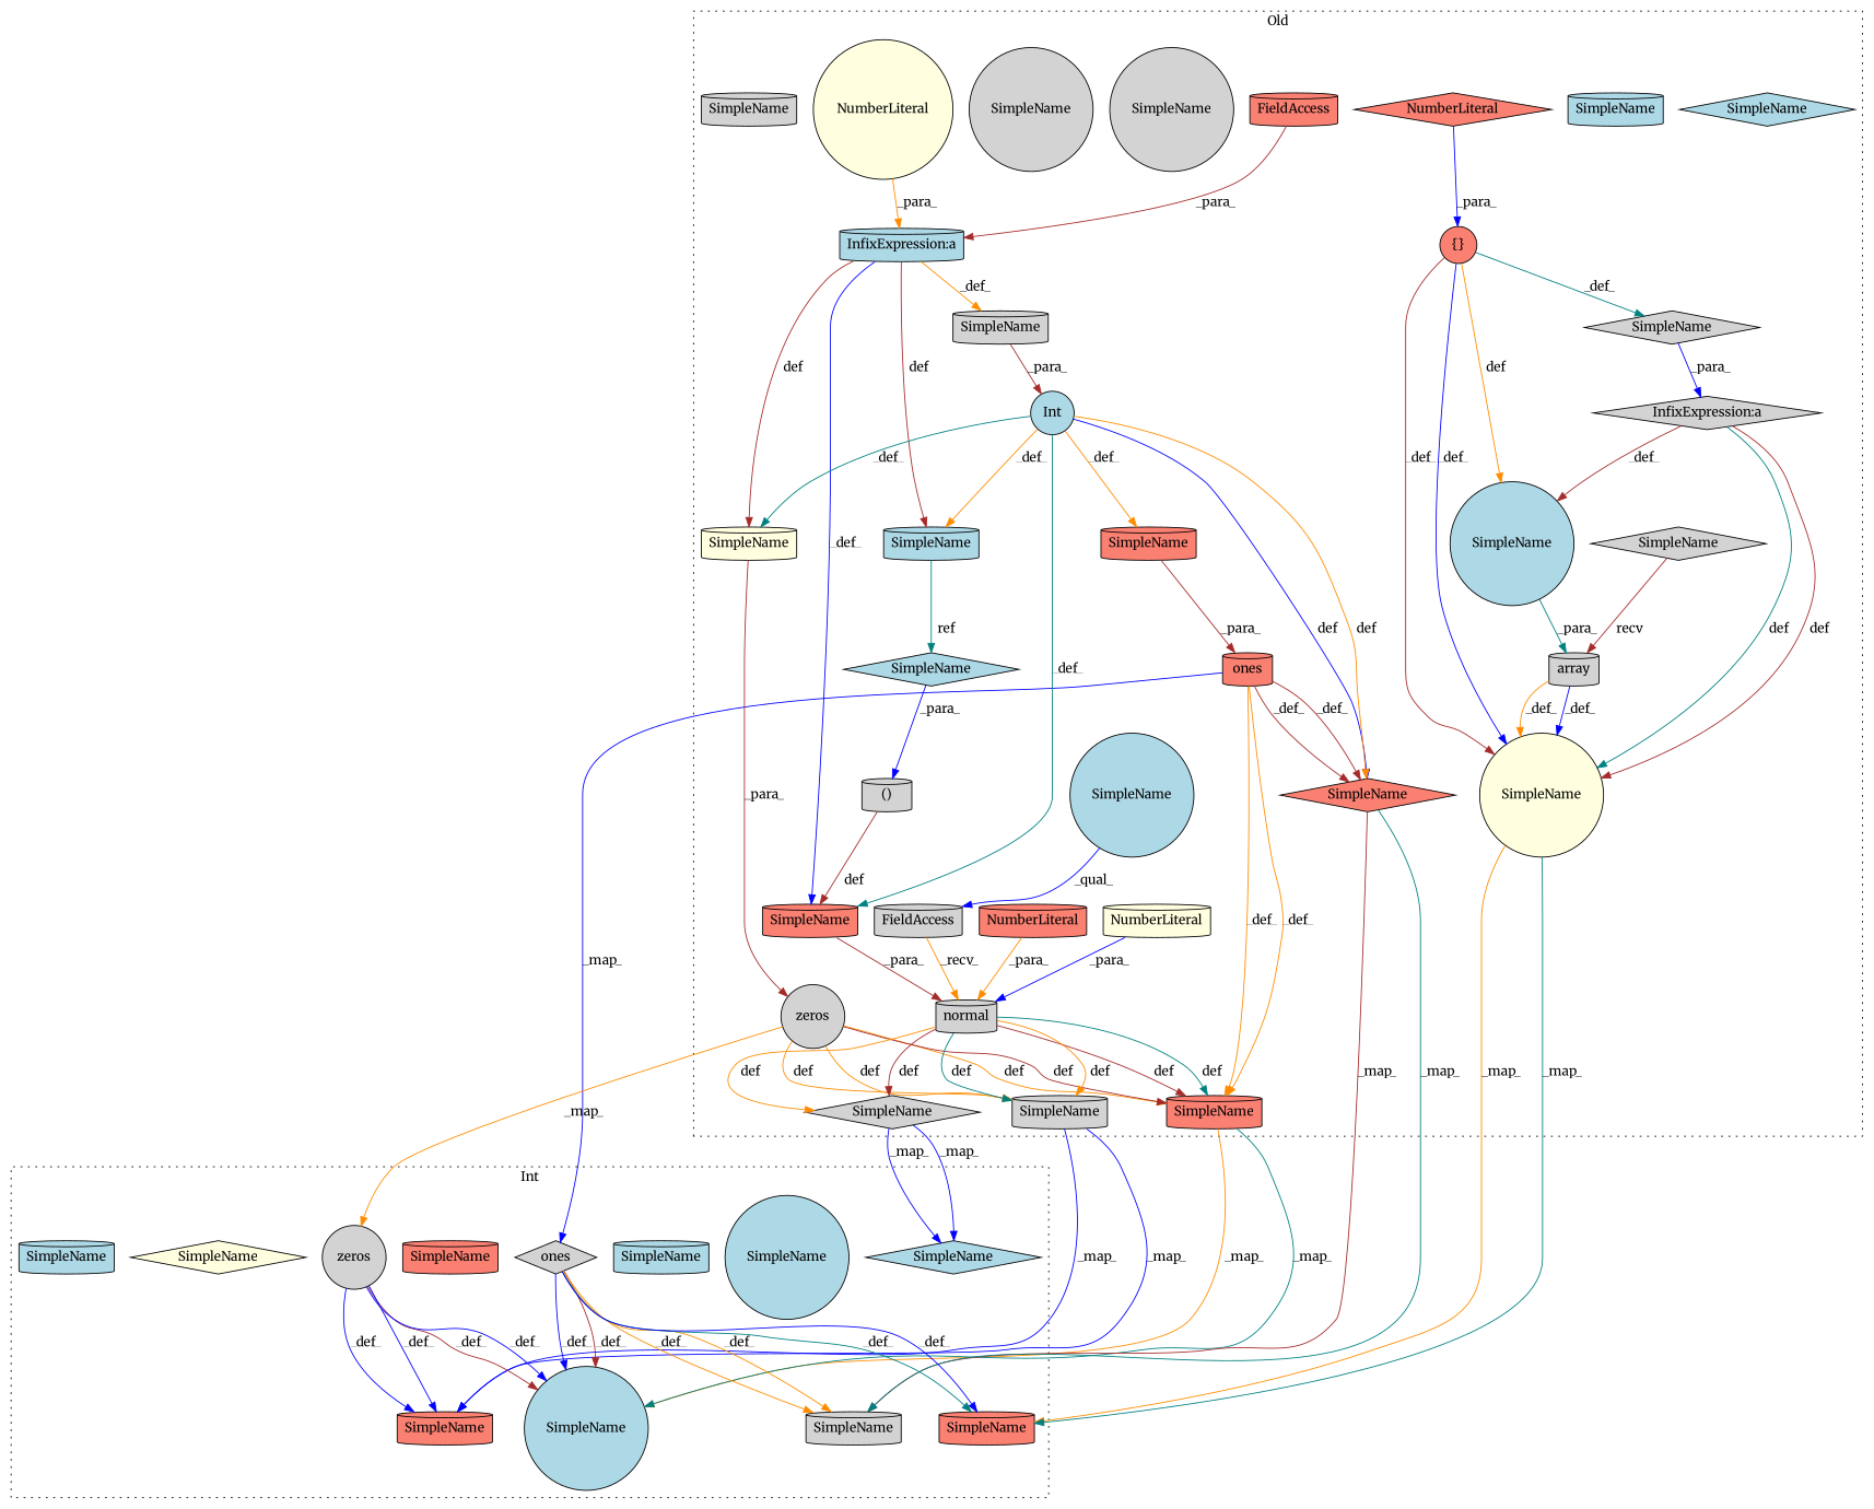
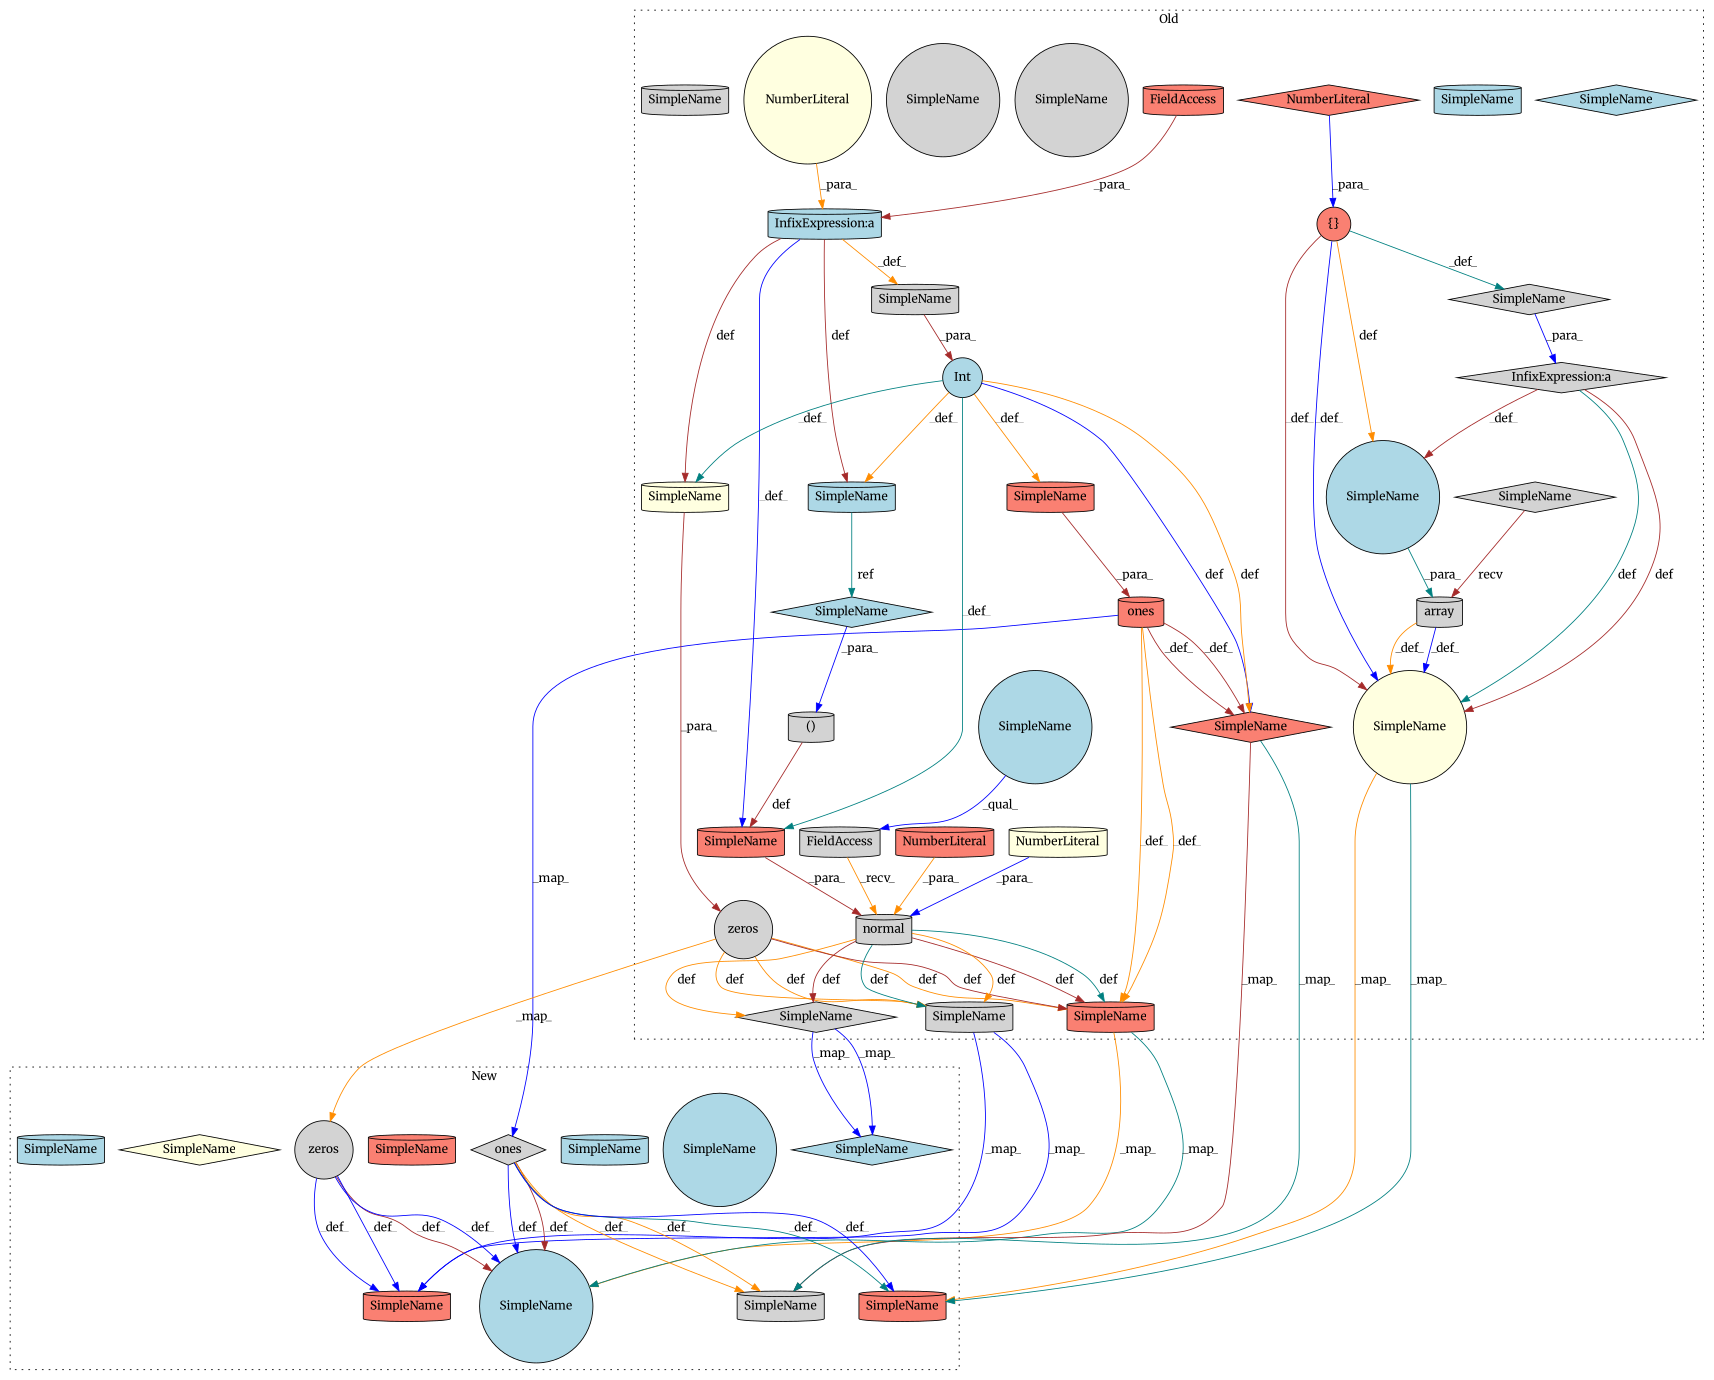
  digraph {
    fontname=Merriweather
    node [a=42 l=6 shape=cylinder style=filled fillcolor=lightgrey fontname=Merriweather]
    edge [color=darkorange fontname=Merriweather]
    n1 [a=32 l="12,2" label=ones s="3246,3282" fillcolor=salmon]
    n2 [label=SimpleName s=3402 shape=diamond fillcolor=lightblue]
    n3 [label=SimpleName s=3402 fillcolor=salmon]
    n4 [l=11 label=SimpleName s=3189 fillcolor=lightblue]
    n5 [l=11 label=SimpleName s=3189 shape=diamond fillcolor=salmon]
    n6 [label=SimpleName fillcolor=salmon l=""]
    n7 [a=27 l=3 label="InfixExpression:a" s=2871 fillcolor=lightblue]
    n8 [a=22 l=10 label=FieldAccess s=2861 fillcolor=salmon]
    n9 [a=34 l=1 label=NumberLiteral s=2874 shape=circle fillcolor=lightyellow]
    n10 [label=SimpleName l=""]
    n11 [a=32 l="4,1" label=Int s="2857,2875" shape=circle fillcolor=lightblue]
    n12 [label=SimpleName fillcolor=lightyellow l=""]
    n13 [a=32 l="13,2" label=zeros s="3354,3391" shape=circle]
    n14 [l=8 label=SimpleName s=3143 shape=circle]
    n15 [l=8 label=SimpleName s=3143 shape=diamond]
    n16 [l=11 label=SimpleName s=3293 shape=circle]
    n17 [l=11 label=SimpleName s=3293]
    n18 [a=32 l="6,1" label=array s="3558,3589"]
    n19 [a=4 l="1,1" label="{}" s="3573,3575" shape=circle fillcolor=salmon]
    n20 [a=27 l=3 label="InfixExpression:a" s=3576 shape=diamond]
    n21 [a=34 l=1 label=NumberLiteral s=3574 shape=diamond fillcolor=salmon]
    n22 [label=SimpleName shape=circle fillcolor=lightblue l=""]
    n23 [label=SimpleName shape=diamond l=""]
    n24 [label=SimpleName s=3598]
    n25 [label=SimpleName s=3598 shape=circle fillcolor=lightyellow]
    n26 [a=106 l=38 label="()" s=3095]
    n27 [a=32 l="7,2" label=normal s="3077,3133"]
    n28 [a=34 l=1 label=NumberLiteral s=3086 fillcolor=lightyellow]
    n29 [a=34 l=1 label=NumberLiteral s=3084 fillcolor=salmon]
    n30 [label=SimpleName fillcolor=salmon l=""]
    n31 [l=10 label=SimpleName s=2846 fillcolor=lightblue]
    n32 [a=22 l=12 label=FieldAccess s=3064]
    n33 [l=5 label=SimpleName s=3064 shape=circle fillcolor=lightblue]
    n34 [l=5 label=SimpleName s=3552 shape=diamond]
    n35 [l=10 label=SimpleName s=3095 shape=diamond fillcolor=lightblue]
    n36 [a=32 l="10,2" label=ones s="2840,2874" shape=diamond]
    n37 [label=SimpleName s=3376 shape=circle fillcolor=lightblue]
    n38 [label=SimpleName s=3376 shape=circle fillcolor=lightblue]
    n39 [l=11 label=SimpleName s=3243 fillcolor=lightblue]
    n40 [l=11 label=SimpleName s=3243]
    n41 [a=32 l="11,2" label=zeros s="2893,2928" shape=circle]
    n42 [l=8 label=SimpleName s=3197 fillcolor=salmon]
    n43 [l=8 label=SimpleName s=3197 shape=diamond fillcolor=lightblue]
    n44 [l=11 label=SimpleName s=3308 shape=diamond fillcolor=lightyellow]
    n45 [l=11 label=SimpleName s=3308 fillcolor=salmon]
    n46 [label=SimpleName s=3433 fillcolor=lightblue]
    n47 [label=SimpleName s=3433 fillcolor=salmon]
    subgraph cluster_1 {
      label=Old
      style=dotted
      n1
      n2
      n3
      n4
      n5
      n6
      n7
      n8
      n9
      n10
      n11
      n12
      n13
      n14
      n15
      n16
      n17
      n18
      n19
      n20
      n21
      n22
      n23
      n24
      n25
      n26
      n27
      n28
      n29
      n30
      n31
      n32
      n33
      n34
      n35
    }
    subgraph cluster_2 {
-     label=Int
+     label=New
      style=dotted
      n36
      n37
      n38
      n39
      n40
      n41
      n42
      n43
      n44
      n45
      n46
      n47
    }
    n1 -> n3 [label=_def_]
    n1 -> n3 [label=_def_]
    n1 -> n5 [label=_def_ color=brown]
    n1 -> n5 [label=_def_ color=brown]
    n1 -> n36 [label=_map_ color=blue]
    n3 -> n38 [label=_map_]
    n3 -> n38 [label=_map_ color=teal]
    n5 -> n40 [label=_map_ color=brown]
    n5 -> n40 [label=_map_ color=teal]
    n6 -> n1 [label=_para_ color=brown]
    n7 -> n10 [label=_def_]
    n7 -> n12 [label=_def_ color=brown]
    n7 -> n30 [label=_def_ color=blue]
    n7 -> n31 [label=_def_ color=brown]
    n8 -> n7 [label=_para_ color=brown]
    n9 -> n7 [label=_para_]
    n10 -> n11 [label=_para_ color=brown]
    n11 -> n5 [label=_def_ color=blue]
    n11 -> n5 [label=_def_]
    n11 -> n6 [label=_def_]
    n11 -> n12 [label=_def_ color=teal]
    n11 -> n30 [label=_def_ color=teal]
    n11 -> n31 [label=_def_]
    n12 -> n13 [label=_para_ color=brown]
    n13 -> n3 [label=_def_]
    n13 -> n3 [label=_def_ color=brown]
    n13 -> n17 [label=_def_]
    n13 -> n17 [label=_def_]
    n13 -> n41 [label=_map_]
    n15 -> n43 [label=_map_ color=blue]
    n15 -> n43 [label=_map_ color=blue]
    n17 -> n45 [label=_map_ color=blue]
    n17 -> n45 [label=_map_ color=blue]
    n18 -> n25 [label=_def_]
    n18 -> n25 [label=_def_ color=blue]
    n19 -> n22 [label=_def_]
    n19 -> n23 [label=_def_ color=teal]
    n19 -> n25 [label=_def_ color=brown]
    n19 -> n25 [label=_def_ color=blue]
    n20 -> n22 [label=_def_ color=brown]
    n20 -> n25 [label=_def_ color=teal]
    n20 -> n25 [label=_def_ color=brown]
    n21 -> n19 [label=_para_ color=blue]
    n22 -> n18 [label=_para_ color=teal]
    n23 -> n20 [label=_para_ color=blue]
    n25 -> n47 [label=_map_]
    n25 -> n47 [label=_map_ color=teal]
    n26 -> n30 [label=_def_ color=brown]
    n27 -> n3 [label=_def_ color=brown]
    n27 -> n3 [label=_def_ color=teal]
    n27 -> n15 [label=_def_]
    n27 -> n15 [label=_def_ color=brown]
    n27 -> n17 [label=_def_ color=teal]
    n27 -> n17 [label=_def_]
    n28 -> n27 [label=_para_ color=blue]
    n29 -> n27 [label=_para_]
    n30 -> n27 [label=_para_ color=brown]
    n31 -> n35 [label=_ref_ color=teal]
    n32 -> n27 [label=_recv_]
    n33 -> n32 [label=_qual_ color=blue]
    n34 -> n18 [label=_recv_ color=brown]
    n35 -> n26 [label=_para_ color=blue]
    n36 -> n38 [label=_def_ color=blue]
    n36 -> n38 [label=_def_ color=brown]
    n36 -> n40 [label=_def_]
    n36 -> n40 [label=_def_]
    n36 -> n47 [label=_def_ color=teal]
    n36 -> n47 [label=_def_ color=blue]
    n41 -> n38 [label=_def_ color=brown]
    n41 -> n38 [label=_def_ color=blue]
    n41 -> n45 [label=_def_ color=blue]
    n41 -> n45 [label=_def_ color=blue]
  }
